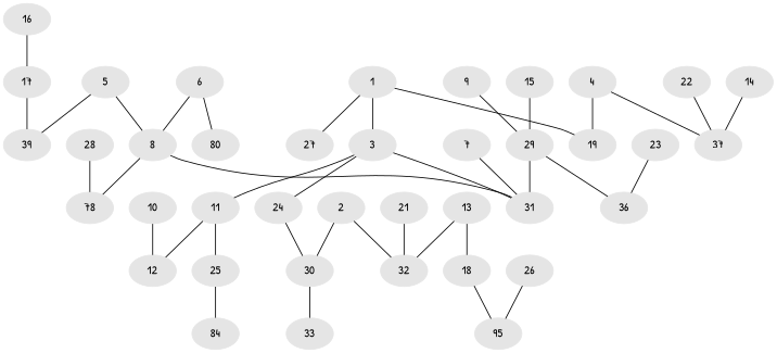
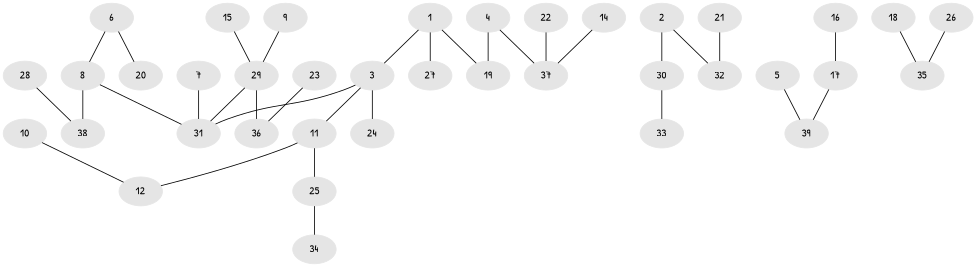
  graph {
    fontname="Patrick Hand"
    node [color=gray90 fontname="Patrick Hand" style=filled]
    edge [fontname="Patrick Hand" weight=1.0]
    1
    3
    19
    27
    11
    24
    31
    2
    30
    32
    33
    12
    25
    4
    37
    5
    8
    39
-   38 [label=78]
+   38
    6
-   20 [label=80]
+   20
    7
    9
    29
    36
    10
-   34 [label=84]
-   13
+   34
    18
-   35 [label=95]
+   35
    14
    15
    16
    17
    21
    22
    23
    26
    28
    1 -- 3
    1 -- 19
    1 -- 27
    3 -- 11
    3 -- 24
    3 -- 31
    11 -- 12
    11 -- 25
-   24 -- 30
    2 -- 30
    2 -- 32
    30 -- 33
    25 -- 34
    4 -- 19
    4 -- 37
-   5 -- 8
    5 -- 39
    8 -- 31
    8 -- 38
    6 -- 8
    6 -- 20
    7 -- 31
    9 -- 29
    29 -- 31
    29 -- 36
    10 -- 12
-   13 -- 32
-   13 -- 18
    18 -- 35
    14 -- 37
    15 -- 29
    16 -- 17
    17 -- 39
    21 -- 32
    22 -- 37
    23 -- 36
    26 -- 35
    28 -- 38
  }
